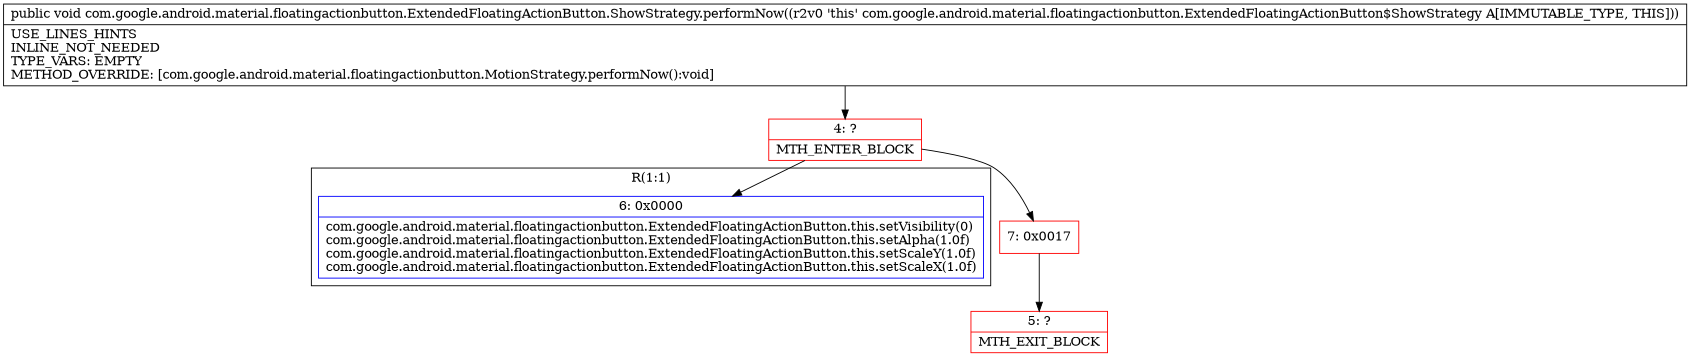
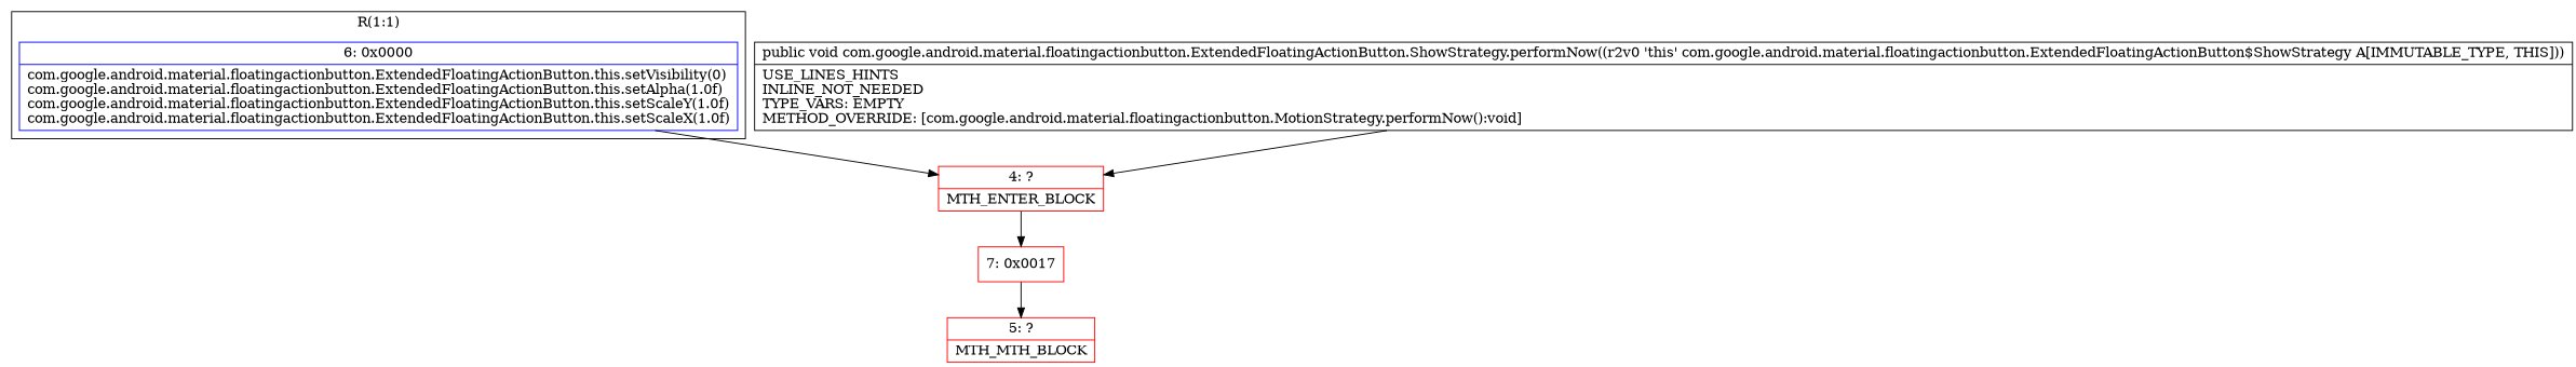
  digraph {
    node [color=red shape=record]
    n1 [color=blue label="{6\:\ 0x0000|com.google.android.material.floatingactionbutton.ExtendedFloatingActionButton.this.setVisibility(0)\lcom.google.android.material.floatingactionbutton.ExtendedFloatingActionButton.this.setAlpha(1.0f)\lcom.google.android.material.floatingactionbutton.ExtendedFloatingActionButton.this.setScaleY(1.0f)\lcom.google.android.material.floatingactionbutton.ExtendedFloatingActionButton.this.setScaleX(1.0f)\l}"]
    n2 [label="{7\:\ 0x0017}"]
-   n3 [label="{5\:\ ?|MTH_EXIT_BLOCK\l}"]
+   n3 [label="{5\:\ ?|MTH_MTH_BLOCK\l}"]
    n4 [label="{4\:\ ?|MTH_ENTER_BLOCK\l}"]
    n5 [label="{public void com.google.android.material.floatingactionbutton.ExtendedFloatingActionButton.ShowStrategy.performNow((r2v0 'this' com.google.android.material.floatingactionbutton.ExtendedFloatingActionButton$ShowStrategy A[IMMUTABLE_TYPE, THIS]))  | USE_LINES_HINTS\lINLINE_NOT_NEEDED\lTYPE_VARS: EMPTY\lMETHOD_OVERRIDE: [com.google.android.material.floatingactionbutton.MotionStrategy.performNow():void]\l}" color=""]
    subgraph cluster_1 {
      label="R(1:1)"
      n1
    }
    n2 -> n3
-   n4 -> n1
+   n1 -> n4
    n4 -> n2
    n5 -> n4
  }
